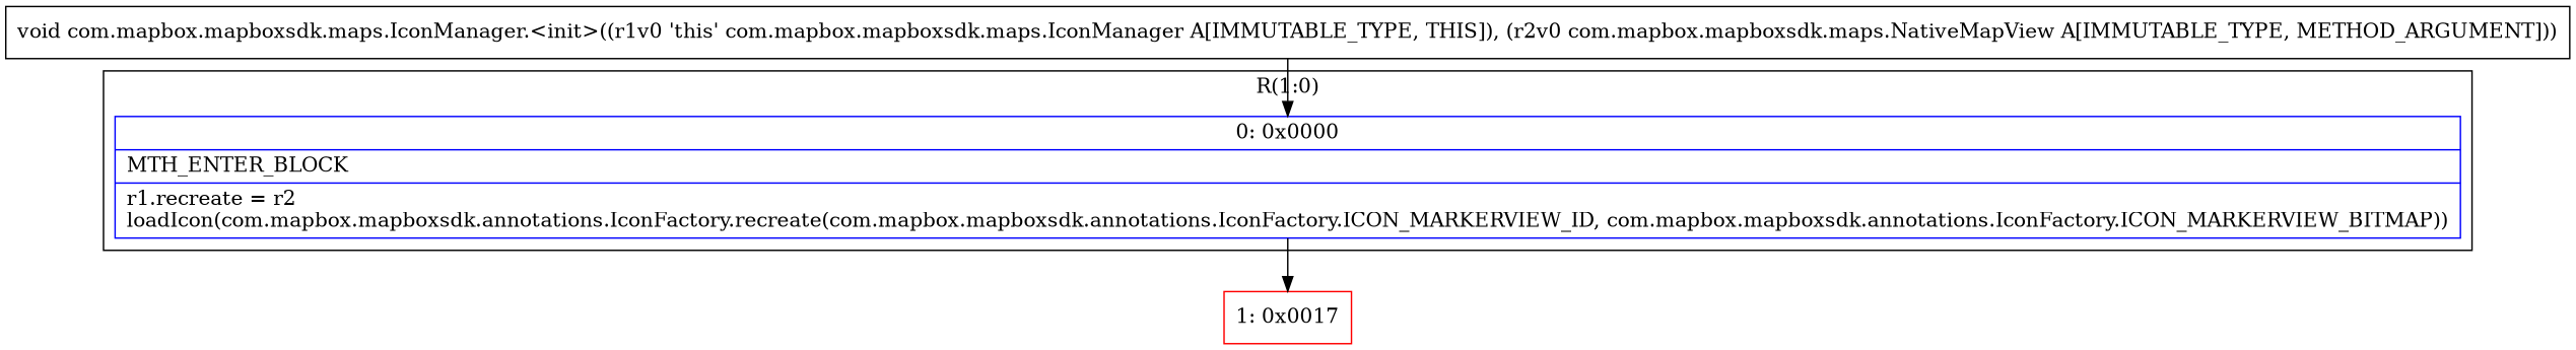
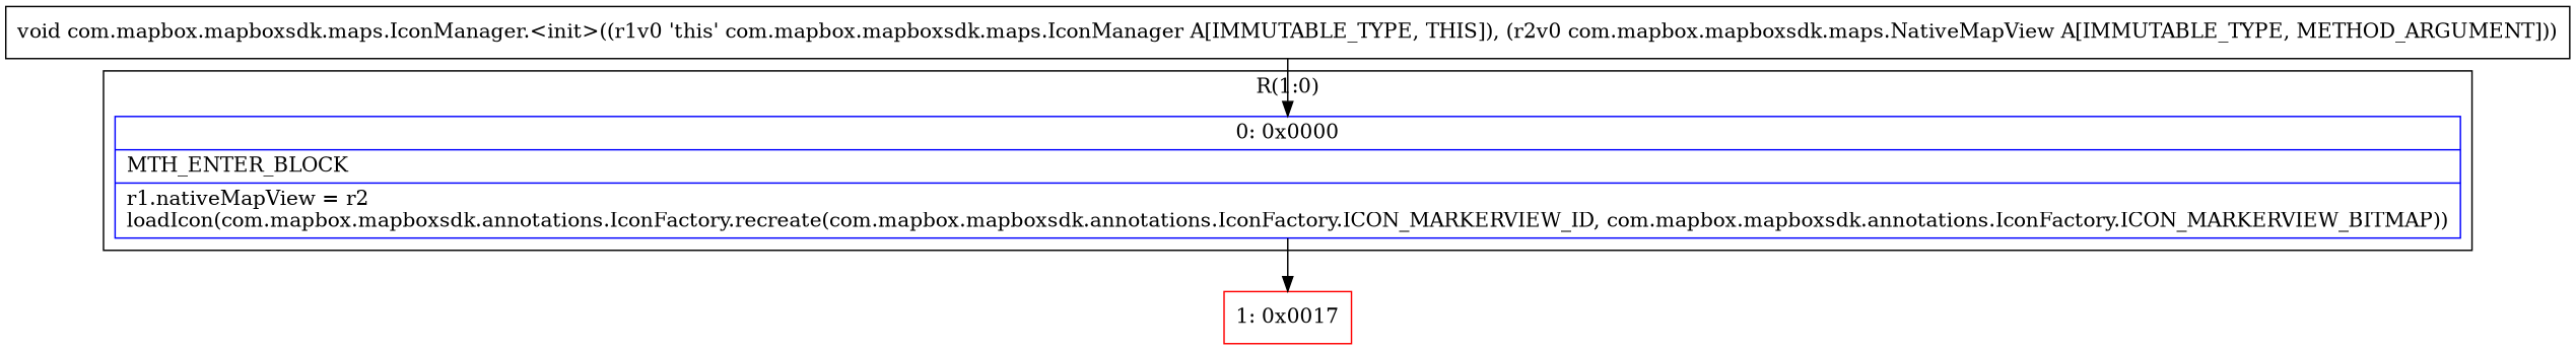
  digraph {
    node [shape=record]
-   n1 [color=blue label="{0\:\ 0x0000|MTH_ENTER_BLOCK\l|r1.recreate = r2\lloadIcon(com.mapbox.mapboxsdk.annotations.IconFactory.recreate(com.mapbox.mapboxsdk.annotations.IconFactory.ICON_MARKERVIEW_ID, com.mapbox.mapboxsdk.annotations.IconFactory.ICON_MARKERVIEW_BITMAP))\l}"]
+   n1 [color=blue label="{0\:\ 0x0000|MTH_ENTER_BLOCK\l|r1.nativeMapView = r2\lloadIcon(com.mapbox.mapboxsdk.annotations.IconFactory.recreate(com.mapbox.mapboxsdk.annotations.IconFactory.ICON_MARKERVIEW_ID, com.mapbox.mapboxsdk.annotations.IconFactory.ICON_MARKERVIEW_BITMAP))\l}"]
    n2 [color=red label="{1\:\ 0x0017}"]
    n3 [label="{void com.mapbox.mapboxsdk.maps.IconManager.\<init\>((r1v0 'this' com.mapbox.mapboxsdk.maps.IconManager A[IMMUTABLE_TYPE, THIS]), (r2v0 com.mapbox.mapboxsdk.maps.NativeMapView A[IMMUTABLE_TYPE, METHOD_ARGUMENT])) }"]
    subgraph cluster_1 {
      label="R(1:0)"
      n1
    }
    n1 -> n2
    n3 -> n1
  }
